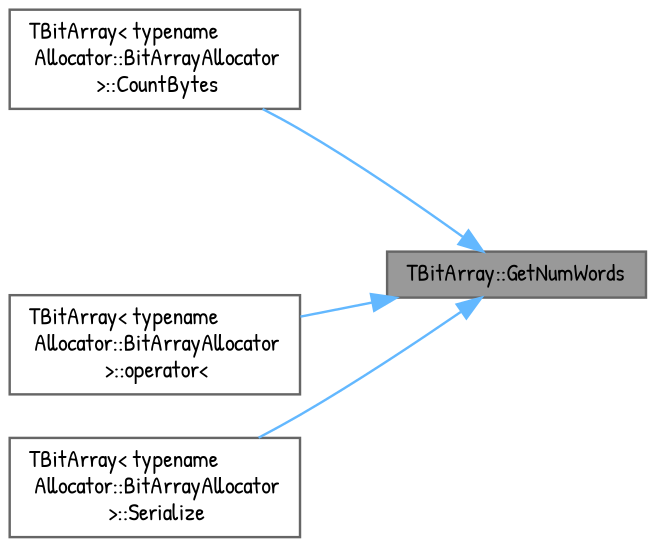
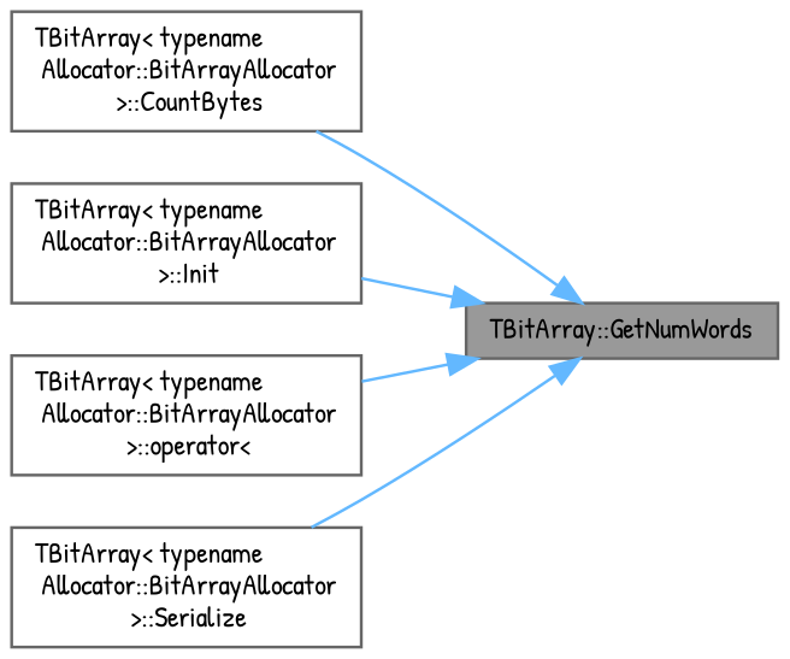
  digraph {
    rankdir=RL
    fontname="Patrick Hand"
    node [color=grey40 fillcolor=white fontname="Patrick Hand" fontsize=10 shape=box style=filled]
    edge [color=steelblue1 dir=back fontname="Patrick Hand" fontsize=10 labelfontname=Helvetica labelfontsize=10 style=solid]
    n1 [color=gray40 fillcolor=grey60 fontcolor=black height=0.2 label="TBitArray::GetNumWords" width=0.4]
    n2 [height=0.2 label="TBitArray\< typename\l Allocator::BitArrayAllocator\l \>::CountBytes" width=0.4]
+   n3 [height=0.2 label="TBitArray\< typename\l Allocator::BitArrayAllocator\l \>::Init" width=0.4]
    n4 [height=0.2 label="TBitArray\< typename\l Allocator::BitArrayAllocator\l \>::operator\<" width=0.4]
    n5 [height=0.2 label="TBitArray\< typename\l Allocator::BitArrayAllocator\l \>::Serialize" width=0.4]
    n1 -> n2
+   n1 -> n3
    n1 -> n4
    n1 -> n5
  }
